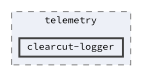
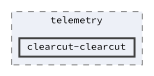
  digraph {
    compound=true
    rankdir=LR
    fontname="Source Code Pro"
-   n1 [color=grey25 fillcolor="#edf0f7" fontname="Source Code Pro" fontsize=10 height=0.2 label="clearcut-logger" shape=box style="filled,bold" width=0.4]
+   n1 [color=grey25 fillcolor="#edf0f7" fontname="Source Code Pro" fontsize=10 height=0.2 label="clearcut-clearcut" shape=box style="filled,bold" width=0.4]
    subgraph cluster_1 {
      bgcolor="#edf0f7"
      fontsize=10
      label=telemetry
      pencolor=grey50
      style="filled,dashed"
      n1
    }
  }
